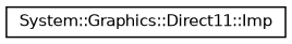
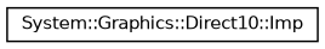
  digraph {
    rankdir=LR
-   n1 [color=black fillcolor=white fontname=Helvetica fontsize=10 height=0.2 label="System::Graphics::Direct11::Imp" shape=record style=filled width=0.4]
+   n1 [color=black fillcolor=white fontname=Helvetica fontsize=10 height=0.2 label="System::Graphics::Direct10::Imp" shape=record style=filled width=0.4]
  }
